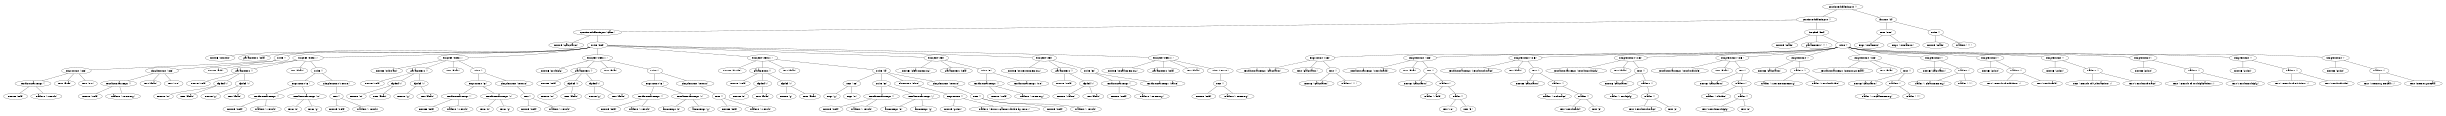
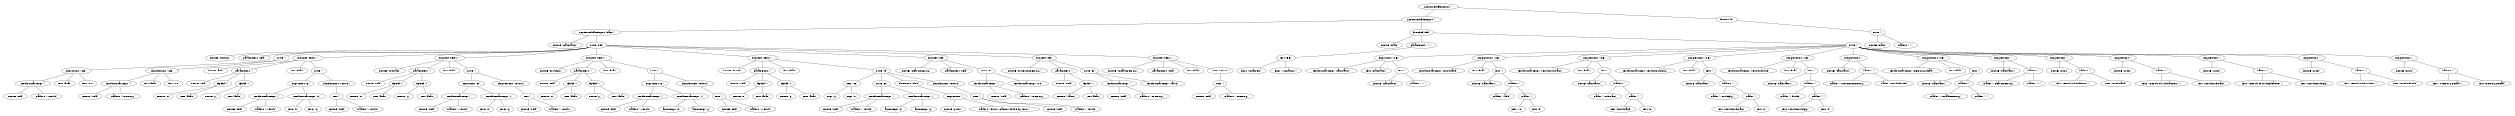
  graph {
    n1 [label="continued_file_input ()"]
    n2 [label="continued_file_input ()"]
    n3 [label="if_stmt (if)"]
    n4 [label="continued_file_input (class)"]
    n5 [label="funcdef (def)"]
    n6 [label="test (==)"]
    n7 [label="suite ()"]
    n8 [label="NAME (Calculator)"]
    n9 [label="suite (def)"]
    n10 [label="NAME (main)"]
    n11 [label="parameters ( () )"]
    n12 [label="suite ()"]
    n13 [label="NAME (__init__)"]
    n14 [label="parameters (self)"]
    n15 [label="suite ()"]
    n16 [label="funcdef (def$->)"]
    n17 [label="funcdef (def$->)"]
    n18 [label="funcdef (def$->)"]
    n19 [label="funcdef (def$->)"]
    n20 [label="funcdef (def)"]
    n21 [label="funcdef (def)"]
    n22 [label="funcdef (def$->)"]
    n23 [label="expr_stmt (:$=)"]
    n24 [label="simple_stmt (:$=)"]
    n25 [label="NAME (add)"]
    n26 [label="parameters ()"]
    n27 [label="test (float)"]
    n28 [label="suite ()"]
    n29 [label="NAME (subtract)"]
    n30 [label="parameters ()"]
    n31 [label="test (float)"]
    n32 [label="suite ()"]
    n33 [label="NAME (multiply)"]
    n34 [label="parameters ()"]
    n35 [label="test (float)"]
    n36 [label="suite ()"]
    n37 [label="NAME (divide)"]
    n38 [label="parameters ()"]
    n39 [label="test (float)"]
    n40 [label="suite (if)"]
    n41 [label="NAME (clear_memory)"]
    n42 [label="parameters (self)"]
    n43 [label="suite (=)"]
    n44 [label="NAME (store_to_memory)"]
    n45 [label="parameters ()"]
    n46 [label="suite (=)"]
    n47 [label="NAME (recall_memory)"]
    n48 [label="parameters (self)"]
    n49 [label="test (float)"]
    n50 [label="suite (return)"]
    n51 [label="testlist_star_expr ()"]
    n52 [label="test (float)"]
    n53 [label="test (0.0)"]
    n54 [label="testlist_star_expr ()"]
    n55 [label="test (float)"]
    n56 [label="test (0.0)"]
    n57 [label="NAME (self)"]
    n58 [label="trailers (. result)"]
    n59 [label="NAME (self)"]
    n60 [label="trailers (. memory)"]
    n61 [label="NAME (self)"]
    n62 [label="tfpdef (:)"]
    n63 [label="tfpdef (:)"]
    n64 [label="expr_stmt (=)"]
    n65 [label="simple_stmt (return)"]
    n66 [label="NAME (x)"]
    n67 [label="test (float)"]
    n68 [label="NAME (y)"]
    n69 [label="test (float)"]
    n70 [label="testlist_star_expr ()"]
    n71 [label="testlist_star_expr (+)"]
    n72 [label="test ()"]
    n73 [label="NAME (self)"]
    n74 [label="trailers (. result)"]
    n75 [label="term (x)"]
    n76 [label="term (y)"]
    n77 [label="NAME (self)"]
    n78 [label="trailers (. result)"]
    n79 [label="NAME (self)"]
    n80 [label="tfpdef (:)"]
    n81 [label="tfpdef (:)"]
    n82 [label="expr_stmt (=)"]
    n83 [label="simple_stmt (return)"]
    n84 [label="NAME (x)"]
    n85 [label="test (float)"]
    n86 [label="NAME (y)"]
    n87 [label="test (float)"]
    n88 [label="testlist_star_expr ()"]
    n89 [label="testlist_star_expr (-)"]
    n90 [label="test ()"]
    n91 [label="NAME (self)"]
    n92 [label="trailers (. result)"]
    n93 [label="term (x)"]
    n94 [label="term (y)"]
    n95 [label="NAME (self)"]
    n96 [label="trailers (. result)"]
    n97 [label="NAME (self)"]
    n98 [label="tfpdef (:)"]
    n99 [label="tfpdef (:)"]
    n100 [label="expr_stmt (=)"]
    n101 [label="simple_stmt (return)"]
    n102 [label="NAME (x)"]
    n103 [label="test (float)"]
    n104 [label="NAME (y)"]
    n105 [label="test (float)"]
    n106 [label="testlist_star_expr ()"]
    n107 [label="testlist_star_expr (*)"]
    n108 [label="test ()"]
    n109 [label="NAME (self)"]
    n110 [label="trailers (. result)"]
    n111 [label="atom_expr (x)"]
    n112 [label="atom_expr (y)"]
    n113 [label="NAME (self)"]
    n114 [label="trailers (. result)"]
    n115 [label="NAME (self)"]
    n116 [label="tfpdef (:)"]
    n117 [label="tfpdef (:)"]
    n118 [label="test (!=)"]
    n119 [label="suite (=)"]
    n120 [label="else_stmt (else)"]
    n121 [label="simple_stmt (return)"]
    n122 [label="NAME (x)"]
    n123 [label="test (float)"]
    n124 [label="NAME (y)"]
    n125 [label="test (float)"]
    n126 [label="expr (y)"]
    n127 [label="expr (0)"]
    n128 [label="testlist_star_expr ()"]
    n129 [label="testlist_star_expr (/)"]
    n130 [label="expr_stmt ()"]
    n131 [label="test ()"]
    n132 [label="NAME (self)"]
    n133 [label="trailers (. result)"]
    n134 [label="atom_expr (x)"]
    n135 [label="atom_expr (y)"]
    n136 [label="NAME (print)"]
    n137 [label="trailers (&quot;Error: Cannot divide by zero.&quot;)"]
    n138 [label="NAME (self)"]
    n139 [label="trailers (. result)"]
    n140 [label="testlist_star_expr ()"]
    n141 [label="testlist_star_expr (0.0)"]
    n142 [label="NAME (self)"]
    n143 [label="trailers (. memory)"]
    n144 [label="NAME (self)"]
    n145 [label="tfpdef (:)"]
    n146 [label="testlist_star_expr ()"]
    n147 [label="testlist_star_expr (value)"]
    n148 [label="NAME (value)"]
    n149 [label="test (float)"]
    n150 [label="NAME (self)"]
    n151 [label="trailers (. memory)"]
    n152 [label="test ()"]
    n153 [label="NAME (self)"]
    n154 [label="trailers (. memory)"]
    n155 [label="expr_stmt (:$=)"]
    n156 [label="simple_stmt (:$=)"]
    n157 [label="simple_stmt (:$=)"]
    n158 [label="simple_stmt (:$=)"]
    n159 [label="simple_stmt (:$=)"]
    n160 [label="simple_stmt ()"]
    n161 [label="simple_stmt (:$=)"]
    n162 [label="simple_stmt ()"]
    n163 [label="simple_stmt ()"]
    n164 [label="simple_stmt ()"]
    n165 [label="simple_stmt ()"]
    n166 [label="simple_stmt ()"]
    n167 [label="simple_stmt ()"]
    n168 [label="testlist_star_expr (calculator)"]
    n169 [label="test (Calculator)"]
    n170 [label="test ()"]
    n171 [label="testlist_star_expr (result_add)"]
    n172 [label="test (float)"]
    n173 [label="test ()"]
    n174 [label="testlist_star_expr (result_subtract)"]
    n175 [label="test (float)"]
    n176 [label="test ()"]
    n177 [label="testlist_star_expr (result_multiply)"]
    n178 [label="test (float)"]
    n179 [label="test ()"]
    n180 [label="testlist_star_expr (result_divide)"]
    n181 [label="test (float)"]
    n182 [label="test ()"]
    n183 [label="NAME (calculator)"]
    n184 [label="trailers ()"]
    n185 [label="testlist_star_expr (memory_recall)"]
    n186 [label="test (float)"]
    n187 [label="test ()"]
    n188 [label="NAME (calculator)"]
    n189 [label="trailers ()"]
    n190 [label="NAME (print)"]
    n191 [label="trailers ()"]
    n192 [label="NAME (print)"]
    n193 [label="trailers ()"]
    n194 [label="NAME (print)"]
    n195 [label="trailers ()"]
    n196 [label="NAME (print)"]
    n197 [label="trailers ()"]
    n198 [label="NAME (print)"]
    n199 [label="trailers ()"]
    n200 [label="NAME (Calculator)"]
    n201 [label="trailers ( () )"]
    n202 [label="NAME (calculator)"]
    n203 [label="trailers ()"]
    n204 [label="trailer (. add)"]
    n205 [label="trailer ()"]
    n206 [label="test (10)"]
    n207 [label="test (5)"]
    n208 [label="NAME (calculator)"]
    n209 [label="trailers ()"]
    n210 [label="trailer (. subtract)"]
    n211 [label="trailer ()"]
    n212 [label="test (result_add)"]
    n213 [label="test (3)"]
    n214 [label="NAME (calculator)"]
    n215 [label="trailers ()"]
    n216 [label="trailer (. multiply)"]
    n217 [label="trailer ()"]
    n218 [label="test (result_subtract)"]
    n219 [label="test (2)"]
    n220 [label="NAME (calculator)"]
    n221 [label="trailers ()"]
    n222 [label="trailer (. divide)"]
    n223 [label="trailer ()"]
    n224 [label="test (result_multiply)"]
    n225 [label="test (8)"]
    n226 [label="trailer (. store_to_memory)"]
    n227 [label="trailer (result_divide)"]
    n228 [label="NAME (calculator)"]
    n229 [label="trailers ()"]
    n230 [label="trailer (. recall_memory)"]
    n231 [label="trailer ( () )"]
    n232 [label="trailer (. clear_memory)"]
    n233 [label="trailer ( () )"]
    n234 [label="test (&quot;Result of Addition: &quot;)"]
    n235 [label="test (result_add)"]
    n236 [label="test (&quot;Result of Subtraction: &quot;)"]
    n237 [label="test (result_subtract)"]
    n238 [label="test (&quot;Result of Multiplication: &quot;)"]
    n239 [label="test (result_multiply)"]
    n240 [label="test (&quot;Result of Division: &quot;)"]
    n241 [label="test (result_divide)"]
    n242 [label="test (&quot;Memory Recall: &quot;)"]
    n243 [label="test (memory_recall)"]
    n244 [label="expr (__name__)"]
    n245 [label="expr (&quot;__main__&quot;)"]
    n246 [label="NAME (main)"]
    n247 [label="trailers ( () )"]
    n1 -- n2
    n1 -- n3
    n2 -- n4
    n2 -- n5
-   n3 -- n6
+   n11 -- n6
    n3 -- n7
    n4 -- n8
    n4 -- n9
    n5 -- n10
    n5 -- n11
    n5 -- n12
    n6 -- n244
    n6 -- n245
    n7 -- n246
    n7 -- n247
    n9 -- n13
    n9 -- n14
    n9 -- n15
    n9 -- n16
    n9 -- n17
    n9 -- n18
    n9 -- n19
    n9 -- n20
    n9 -- n21
    n9 -- n22
    n12 -- n155
    n12 -- n156
    n12 -- n157
    n12 -- n158
    n12 -- n159
    n12 -- n160
    n12 -- n161
    n12 -- n162
    n12 -- n163
    n12 -- n164
    n12 -- n165
    n12 -- n166
    n12 -- n167
    n15 -- n23
    n15 -- n24
    n16 -- n25
    n16 -- n26
    n16 -- n27
    n16 -- n28
    n17 -- n29
    n17 -- n30
    n17 -- n31
    n17 -- n32
    n18 -- n33
    n18 -- n34
    n18 -- n35
    n18 -- n36
    n19 -- n37
    n19 -- n38
    n19 -- n39
    n19 -- n40
    n20 -- n41
    n20 -- n42
    n20 -- n43
    n21 -- n44
    n21 -- n45
    n21 -- n46
    n22 -- n47
    n22 -- n48
    n22 -- n49
    n22 -- n50
    n23 -- n51
    n23 -- n52
    n23 -- n53
    n24 -- n54
    n24 -- n55
    n24 -- n56
    n26 -- n61
    n26 -- n62
    n26 -- n63
    n28 -- n64
    n28 -- n65
    n30 -- n79
    n30 -- n80
    n30 -- n81
    n32 -- n82
    n32 -- n83
    n34 -- n97
    n34 -- n98
    n34 -- n99
    n36 -- n100
    n36 -- n101
    n38 -- n115
    n38 -- n116
    n38 -- n117
    n40 -- n118
    n40 -- n119
    n40 -- n120
    n40 -- n121
    n43 -- n140
    n43 -- n141
    n45 -- n144
    n45 -- n145
    n46 -- n146
    n46 -- n147
    n50 -- n152
    n51 -- n57
    n51 -- n58
    n54 -- n59
    n54 -- n60
    n62 -- n66
    n62 -- n67
    n63 -- n68
    n63 -- n69
    n64 -- n70
    n64 -- n71
    n65 -- n72
    n70 -- n73
    n70 -- n74
    n71 -- n75
    n71 -- n76
    n72 -- n77
    n72 -- n78
    n80 -- n84
    n80 -- n85
    n81 -- n86
    n81 -- n87
    n82 -- n88
    n82 -- n89
    n83 -- n90
    n88 -- n91
    n88 -- n92
    n89 -- n93
    n89 -- n94
    n90 -- n95
    n90 -- n96
    n98 -- n102
    n98 -- n103
    n99 -- n104
    n99 -- n105
    n100 -- n106
    n100 -- n107
    n101 -- n108
    n106 -- n109
    n106 -- n110
    n107 -- n111
    n107 -- n112
    n108 -- n113
    n108 -- n114
    n116 -- n122
    n116 -- n123
    n117 -- n124
    n117 -- n125
    n118 -- n126
    n118 -- n127
    n119 -- n128
    n119 -- n129
    n120 -- n130
    n121 -- n131
    n128 -- n132
    n128 -- n133
    n129 -- n134
    n129 -- n135
    n130 -- n136
    n130 -- n137
    n131 -- n138
    n131 -- n139
    n140 -- n142
    n140 -- n143
    n145 -- n148
    n145 -- n149
    n146 -- n150
    n146 -- n151
    n152 -- n153
    n152 -- n154
    n155 -- n168
    n155 -- n169
    n155 -- n170
    n156 -- n171
    n156 -- n172
    n156 -- n173
    n157 -- n174
    n157 -- n175
    n157 -- n176
    n158 -- n177
    n158 -- n178
    n158 -- n179
    n159 -- n180
    n159 -- n181
    n159 -- n182
    n160 -- n183
    n160 -- n184
    n161 -- n185
    n161 -- n186
    n161 -- n187
    n162 -- n188
    n162 -- n189
    n163 -- n190
    n163 -- n191
    n164 -- n192
    n164 -- n193
    n165 -- n194
    n165 -- n195
    n166 -- n196
    n166 -- n197
    n167 -- n198
    n167 -- n199
    n170 -- n200
    n170 -- n201
    n173 -- n202
    n173 -- n203
    n176 -- n208
    n176 -- n209
    n179 -- n214
    n179 -- n215
    n182 -- n220
    n182 -- n221
    n184 -- n226
    n184 -- n227
    n187 -- n228
    n187 -- n229
    n189 -- n232
    n189 -- n233
    n191 -- n234
    n191 -- n235
    n193 -- n236
    n193 -- n237
    n195 -- n238
    n195 -- n239
    n197 -- n240
    n197 -- n241
    n199 -- n242
    n199 -- n243
    n203 -- n204
    n203 -- n205
    n205 -- n206
    n205 -- n207
    n209 -- n210
    n209 -- n211
    n211 -- n212
    n211 -- n213
    n215 -- n216
    n215 -- n217
    n217 -- n218
    n217 -- n219
    n221 -- n222
    n221 -- n223
    n223 -- n224
    n223 -- n225
    n229 -- n230
    n229 -- n231
  }
